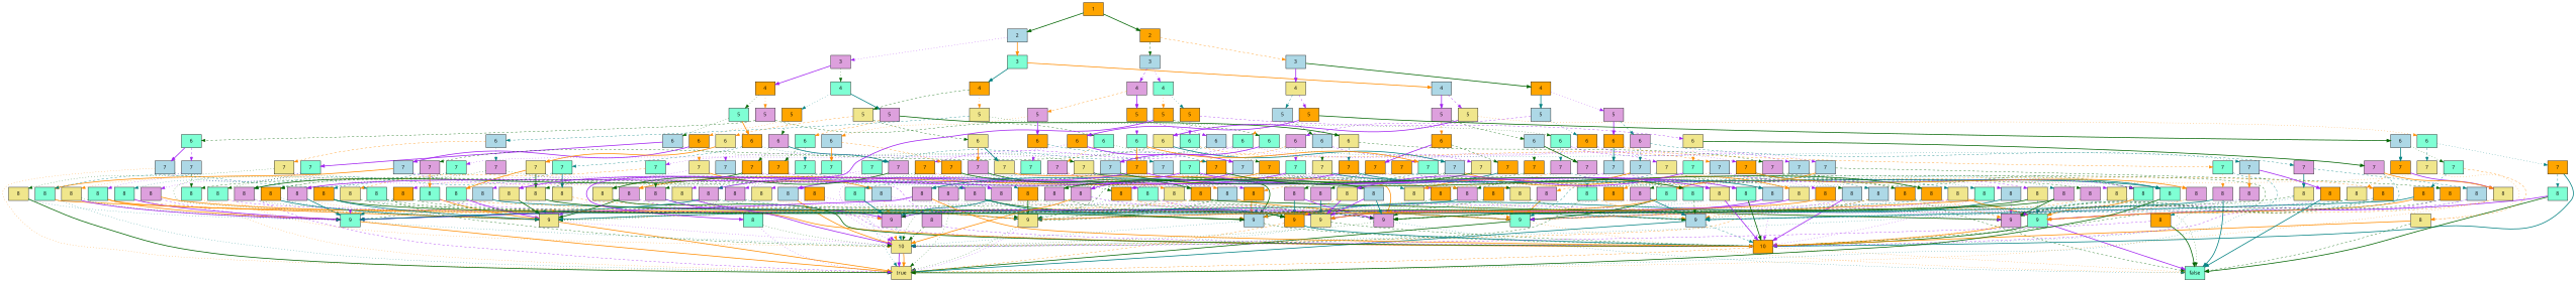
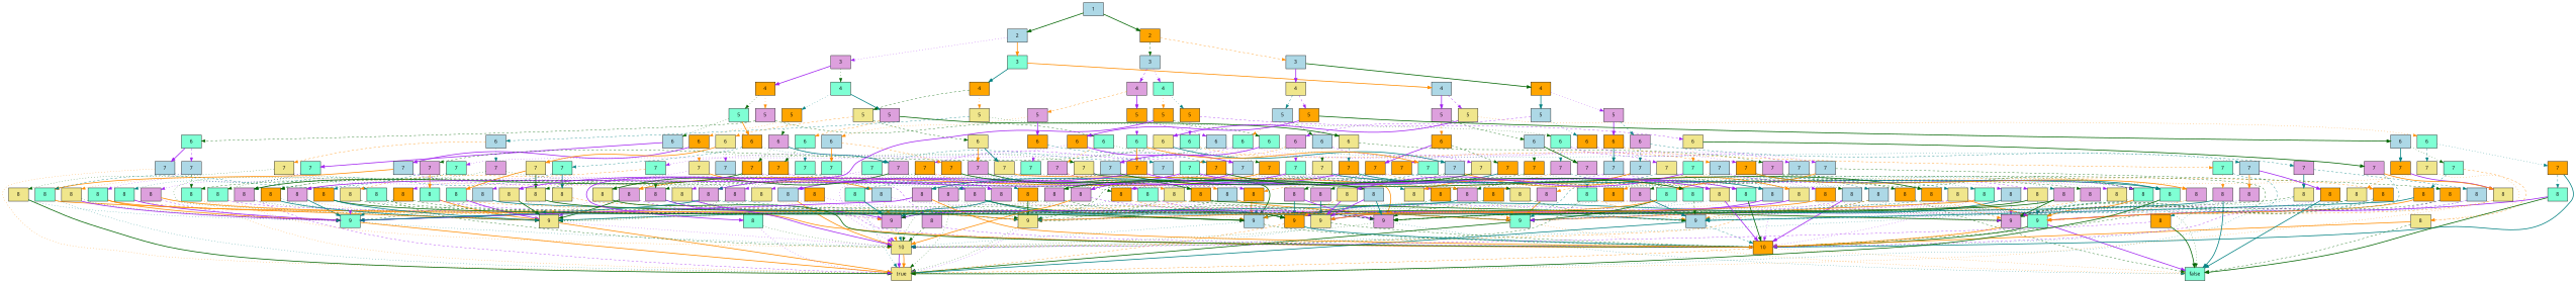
  digraph {
    fontname="Open Sans"
    node [shape=cercle style=filled fillcolor=orange fontname="Open Sans"]
    edge [style=dotted color=darkgreen fontname="Open Sans"]
-   n1 [label=1]
+   n1 [label=1 fillcolor=lightblue]
    n2 [label=2 fillcolor=lightblue]
    n3 [label=2]
    n4 [label=3 fillcolor=plum]
    n5 [label=3 fillcolor=aquamarine]
    n6 [label=4]
    n7 [label=4 fillcolor=aquamarine]
    n8 [label=5 fillcolor=plum]
    n9 [label=5 fillcolor=aquamarine]
    n10 [label=6 fillcolor=aquamarine]
    n11 [label=6 fillcolor=aquamarine]
    n12 [label=7 fillcolor=plum]
    n13 [label=7]
    n14 [label=8]
    n15 [label=8 fillcolor=lightblue]
    n16 [label=9 fillcolor=lightblue]
    n17 [label=10 fillcolor=khaki]
    n18 [label=10]
    n19 [label=true fillcolor=khaki]
    n20 [label=false fillcolor=aquamarine]
    n21 [label=9 fillcolor=khaki]
    n22 [label=9 fillcolor=aquamarine]
    n23 [label=8 fillcolor=plum]
    n24 [label=8 fillcolor=plum]
    n25 [label=9 fillcolor=aquamarine]
    n26 [label=9 fillcolor=khaki]
    n27 [label=7 fillcolor=lightblue]
    n28 [label=7 fillcolor=lightblue]
    n29 [label=8 fillcolor=aquamarine]
    n30 [label=8 fillcolor=aquamarine]
    n31 [label=9 fillcolor=aquamarine]
    n32 [label=8 fillcolor=aquamarine]
    n33 [label=9 fillcolor=plum]
    n34 [label=6]
    n35 [label=6 fillcolor=lightblue]
    n36 [label=7 fillcolor=aquamarine]
    n37 [label=7 fillcolor=lightblue]
    n38 [label=8 fillcolor=plum]
    n39 [label=8 fillcolor=khaki]
    n40 [label=9]
    n41 [label=9 fillcolor=lightblue]
    n42 [label=8]
    n43 [label=8 fillcolor=plum]
    n44 [label=9 fillcolor=plum]
    n45 [label=7 fillcolor=aquamarine]
    n46 [label=7 fillcolor=khaki]
    n47 [label=8 fillcolor=plum]
    n48 [label=8 fillcolor=aquamarine]
    n49 [label=8]
    n50 [label=5 fillcolor=plum]
    n51 [label=5]
    n52 [label=6 fillcolor=aquamarine]
    n53 [label=6 fillcolor=khaki]
    n54 [label=7]
    n55 [label=7 fillcolor=aquamarine]
    n56 [label=8]
    n57 [label=8 fillcolor=plum]
    n58 [label=9 fillcolor=plum]
    n59 [label=8 fillcolor=khaki]
    n60 [label=8 fillcolor=plum]
    n61 [label=7]
    n62 [label=7 fillcolor=plum]
    n63 [label=8 fillcolor=lightblue]
    n64 [label=8 fillcolor=lightblue]
    n65 [label=9 fillcolor=khaki]
    n66 [label=8 fillcolor=plum]
    n67 [label=6]
    n68 [label=6 fillcolor=plum]
    n69 [label=7 fillcolor=khaki]
    n70 [label=7 fillcolor=lightblue]
    n71 [label=8 fillcolor=lightblue]
    n72 [label=8 fillcolor=lightblue]
    n73 [label=8 fillcolor=aquamarine]
    n74 [label=7 fillcolor=plum]
    n75 [label=7]
    n76 [label=8 fillcolor=khaki]
    n77 [label=8 fillcolor=plum]
    n78 [label=8 fillcolor=plum]
    n79 [label=4]
    n80 [label=4 fillcolor=lightblue]
    n81 [label=5 fillcolor=khaki]
    n82 [label=5 fillcolor=khaki]
    n83 [label=6 fillcolor=khaki]
    n84 [label=6 fillcolor=khaki]
    n85 [label=7 fillcolor=khaki]
    n86 [label=7 fillcolor=lightblue]
    n87 [label=8 fillcolor=aquamarine]
    n88 [label=8 fillcolor=khaki]
    n89 [label=8 fillcolor=aquamarine]
    n90 [label=8 fillcolor=khaki]
    n91 [label=7 fillcolor=khaki]
    n92 [label=7 fillcolor=plum]
    n93 [label=8 fillcolor=plum]
    n94 [label=8]
    n95 [label=8]
    n96 [label=6 fillcolor=aquamarine]
    n97 [label=6 fillcolor=lightblue]
    n98 [label=7 fillcolor=plum]
    n99 [label=7 fillcolor=khaki]
    n100 [label=8 fillcolor=lightblue]
    n101 [label=8]
    n102 [label=7 fillcolor=plum]
    n103 [label=7 fillcolor=khaki]
    n104 [label=8]
    n105 [label=8 fillcolor=aquamarine]
    n106 [label=8]
    n107 [label=8 fillcolor=khaki]
    n108 [label=5 fillcolor=plum]
    n109 [label=5 fillcolor=khaki]
    n110 [label=6]
    n111 [label=6 fillcolor=lightblue]
    n112 [label=7]
    n113 [label=7]
    n114 [label=8 fillcolor=plum]
    n115 [label=8 fillcolor=lightblue]
    n116 [label=8 fillcolor=plum]
    n117 [label=7 fillcolor=plum]
    n118 [label=7]
    n119 [label=8 fillcolor=lightblue]
    n120 [label=8 fillcolor=aquamarine]
    n121 [label=8 fillcolor=aquamarine]
    n122 [label=6 fillcolor=khaki]
    n123 [label=6 fillcolor=aquamarine]
    n124 [label=7 fillcolor=plum]
    n125 [label=7 fillcolor=lightblue]
    n126 [label=8 fillcolor=aquamarine]
    n127 [label=8 fillcolor=plum]
    n128 [label=8 fillcolor=khaki]
    n129 [label=7]
    n130 [label=7 fillcolor=khaki]
    n131 [label=8 fillcolor=aquamarine]
    n132 [label=8 fillcolor=khaki]
    n133 [label=8]
    n134 [label=3 fillcolor=lightblue]
    n135 [label=3 fillcolor=lightblue]
    n136 [label=4]
    n137 [label=4 fillcolor=khaki]
    n138 [label=5 fillcolor=lightblue]
    n139 [label=5 fillcolor=plum]
    n140 [label=6 fillcolor=plum]
    n141 [label=6]
    n142 [label=7 fillcolor=aquamarine]
    n143 [label=7 fillcolor=aquamarine]
    n144 [label=8 fillcolor=khaki]
    n145 [label=8 fillcolor=aquamarine]
    n146 [label=8 fillcolor=plum]
    n147 [label=8 fillcolor=khaki]
    n148 [label=7 fillcolor=lightblue]
    n149 [label=7]
    n150 [label=8 fillcolor=plum]
    n151 [label=8 fillcolor=khaki]
    n152 [label=6 fillcolor=plum]
    n153 [label=6]
    n154 [label=7 fillcolor=lightblue]
    n155 [label=7 fillcolor=plum]
    n156 [label=8 fillcolor=khaki]
    n157 [label=8 fillcolor=lightblue]
    n158 [label=8 fillcolor=khaki]
    n159 [label=7 fillcolor=lightblue]
    n160 [label=7 fillcolor=aquamarine]
    n161 [label=8 fillcolor=khaki]
    n162 [label=8 fillcolor=plum]
    n163 [label=8]
    n164 [label=5]
    n165 [label=5 fillcolor=lightblue]
    n166 [label=6]
    n167 [label=6 fillcolor=lightblue]
    n168 [label=7 fillcolor=aquamarine]
    n169 [label=7 fillcolor=lightblue]
    n170 [label=8 fillcolor=plum]
    n171 [label=8 fillcolor=khaki]
    n172 [label=8 fillcolor=khaki]
    n173 [label=8 fillcolor=plum]
    n174 [label=7]
    n175 [label=7 fillcolor=aquamarine]
    n176 [label=8 fillcolor=khaki]
    n177 [label=8 fillcolor=khaki]
    n178 [label=8]
    n179 [label=6 fillcolor=aquamarine]
    n180 [label=6 fillcolor=lightblue]
    n181 [label=7]
    n182 [label=7 fillcolor=lightblue]
    n183 [label=8 fillcolor=khaki]
    n184 [label=8]
    n185 [label=8 fillcolor=aquamarine]
    n186 [label=7 fillcolor=khaki]
    n187 [label=7 fillcolor=khaki]
    n188 [label=8 fillcolor=plum]
    n189 [label=8]
    n190 [label=8 fillcolor=aquamarine]
    n191 [label=4 fillcolor=plum]
    n192 [label=4 fillcolor=aquamarine]
    n193 [label=5 fillcolor=plum]
    n194 [label=5]
    n195 [label=6 fillcolor=lightblue]
    n196 [label=6]
    n197 [label=7 fillcolor=aquamarine]
    n198 [label=7]
    n199 [label=8 fillcolor=lightblue]
    n200 [label=8 fillcolor=khaki]
    n201 [label=7 fillcolor=aquamarine]
    n202 [label=7]
    n203 [label=8 fillcolor=plum]
    n204 [label=8]
    n205 [label=6 fillcolor=aquamarine]
    n206 [label=6 fillcolor=lightblue]
    n207 [label=7]
    n208 [label=7 fillcolor=aquamarine]
    n209 [label=8 fillcolor=khaki]
    n210 [label=8 fillcolor=aquamarine]
    n211 [label=7 fillcolor=aquamarine]
    n212 [label=7]
    n213 [label=8]
    n214 [label=8 fillcolor=aquamarine]
    n215 [label=8 fillcolor=plum]
    n216 [label=5]
    n217 [label=5]
    n218 [label=6 fillcolor=khaki]
    n219 [label=6 fillcolor=aquamarine]
    n220 [label=7 fillcolor=aquamarine]
    n221 [label=7 fillcolor=plum]
    n222 [label=8 fillcolor=khaki]
    n223 [label=8 fillcolor=plum]
    n224 [label=7 fillcolor=lightblue]
    n225 [label=7 fillcolor=aquamarine]
    n226 [label=8]
    n227 [label=8]
    n228 [label=6 fillcolor=aquamarine]
    n229 [label=8 fillcolor=aquamarine]
    n230 [label=7 fillcolor=lightblue]
    n231 [label=7 fillcolor=lightblue]
    n232 [label=8 fillcolor=aquamarine]
    n233 [label=8]
    n234 [label=8 fillcolor=plum]
    n1 -> n2 [style=bold]
    n1 -> n3 [style=bold]
    n2 -> n4 [color=purple]
    n2 -> n5 [color=darkorange style=bold]
    n3 -> n134 [style=dashed color=darkorange]
    n3 -> n135 [style=dashed]
    n4 -> n6 [style=bold color=purple]
    n4 -> n7
    n5 -> n79 [style=bold color=teal]
    n5 -> n80 [color=darkorange style=bold]
    n6 -> n8 [color=darkorange]
    n6 -> n9
    n7 -> n50 [style=bold color=teal]
    n7 -> n51 [color=teal]
    n8 -> n10 [style=dashed]
    n8 -> n11 [style=dashed]
    n9 -> n34 [style=bold color=darkorange]
    n9 -> n35
    n10 -> n12 [style=dashed color=darkorange]
    n10 -> n13
    n11 -> n27 [style=dashed color=purple]
    n11 -> n28 [color=purple style=bold]
    n12 -> n14 [style=dashed color=purple]
    n12 -> n15 [color=darkorange style=dashed]
    n13 -> n23 [style=dashed]
    n13 -> n24 [color=darkorange style=bold]
    n14 -> n16 [style=bold color=darkorange]
    n14 -> n16 [color=teal]
    n15 -> n21 [style=dashed]
    n15 -> n22 [color=darkorange style=bold]
    n16 -> n17 [color=teal]
    n16 -> n18 [style=dashed]
    n17 -> n19 [style=bold color=purple]
    n17 -> n19 [color=darkorange style=bold]
    n18 -> n19 [color=darkorange style=dashed]
    n18 -> n20 [color=darkorange]
    n21 -> n19
    n21 -> n19 [color=purple]
    n22 -> n19 [style=bold]
    n22 -> n20 [color=darkorange]
    n23 -> n17 [color=darkorange style=dashed]
    n23 -> n25 [color=teal]
    n24 -> n18 [style=dashed color=purple]
    n24 -> n26 [style=bold]
    n25 -> n18 [style=bold]
    n25 -> n20 [style=bold color=purple]
    n26 -> n17 [color=purple]
    n26 -> n19 [color=darkorange style=bold]
    n27 -> n29 [style=dashed]
    n27 -> n30 [color=purple]
    n28 -> n19 [color=darkorange]
    n28 -> n32 [color=teal]
    n29 -> n19 [color=darkorange]
    n29 -> n21 [color=darkorange]
    n30 -> n18 [color=darkorange style=bold]
    n30 -> n31 [style=bold color=darkorange]
    n31 -> n17 [color=teal]
    n31 -> n19 [style=bold color=darkorange]
    n32 -> n17 [style=dashed]
    n32 -> n33 [style=dashed]
    n33 -> n17
    n33 -> n20 [color=teal]
    n34 -> n36 [style=dashed color=teal]
    n34 -> n37 [color=teal]
    n35 -> n45 [style=bold color=purple]
    n35 -> n46
    n36 -> n38 [style=dashed color=teal]
    n36 -> n39 [color=teal style=bold]
    n37 -> n42 [style=dashed color=darkorange]
    n37 -> n43 [color=darkorange]
    n38 -> n19 [style=dashed color=purple]
    n38 -> n40
    n39 -> n26 [color=darkorange]
    n39 -> n41 [color=darkorange style=dashed]
    n40 -> n18 [color=teal style=bold]
    n40 -> n19 [style=dashed color=darkorange]
    n41 -> n18 [style=dashed color=teal]
    n41 -> n19 [color=teal style=bold]
    n42 -> n44 [style=dashed color=teal]
    n42 -> n44 [style=dashed]
    n43 -> n26 [color=darkorange]
    n43 -> n31 [color=teal style=bold]
    n44 -> n18 [color=darkorange]
    n44 -> n18 [color=darkorange style=bold]
    n45 -> n47 [color=purple]
    n45 -> n48 [color=teal]
    n46 -> n16 [style=bold]
    n46 -> n49 [color=purple style=dashed]
    n47 -> n21 [style=bold color=darkorange]
    n47 -> n31 [color=purple style=dashed]
    n48 -> n21 [color=darkorange style=dashed]
    n48 -> n31 [style=bold color=purple]
    n49 -> n22 [color=darkorange]
    n49 -> n33 [style=dashed]
    n50 -> n52 [style=dashed color=darkorange]
    n50 -> n53 [style=bold]
    n51 -> n67 [color=darkorange]
    n51 -> n68
    n52 -> n54 [style=dashed]
    n52 -> n55 [color=teal]
    n53 -> n61 [style=dashed color=teal]
    n53 -> n62 [style=dashed]
    n54 -> n56
    n54 -> n57 [color=purple style=dashed]
    n55 -> n59 [color=purple]
    n55 -> n60 [color=teal style=dashed]
    n56 -> n26 [style=bold color=teal]
    n56 -> n26 [color=teal]
    n57 -> n44 [color=darkorange]
    n57 -> n58 [style=bold color=teal]
    n58 -> n17 [color=darkorange]
    n58 -> n17 [color=teal style=dashed]
    n59 -> n40
    n59 -> n58 [style=bold color=purple]
    n60 -> n16 [style=bold]
    n60 -> n40 [color=teal style=bold]
    n61 -> n63 [style=bold color=teal]
    n61 -> n64 [color=purple style=bold]
    n62 -> n18 [style=dashed]
    n62 -> n66 [style=dashed color=darkorange]
    n63 -> n18 [color=purple]
    n63 -> n65 [style=bold color=purple]
    n64 -> n16 [color=purple]
    n64 -> n17 [color=darkorange style=bold]
    n65 -> n17 [color=teal]
    n65 -> n18 [style=dashed]
    n66 -> n22 [style=bold color=darkorange]
    n66 -> n40 [color=darkorange]
    n67 -> n69 [color=darkorange]
    n67 -> n70 [color=purple style=bold]
    n68 -> n74 [style=bold color=teal]
    n68 -> n75
    n69 -> n71 [color=purple]
    n69 -> n72 [color=darkorange style=bold]
    n70 -> n60 [style=dashed color=purple]
    n70 -> n73 [color=darkorange style=bold]
    n71 -> n31 [style=dashed]
    n71 -> n41 [color=teal style=bold]
    n72 -> n58 [color=darkorange style=dashed]
    n72 -> n65 [color=purple]
    n73 -> n19 [color=teal]
    n73 -> n26 [style=bold color=darkorange]
    n74 -> n76 [style=bold]
    n74 -> n77
    n75 -> n38 [style=bold]
    n75 -> n78 [color=purple style=dashed]
    n76 -> n18 [style=bold]
    n76 -> n26 [color=purple]
    n77 -> n25
    n77 -> n31 [style=bold color=teal]
    n78 -> n17 [style=dashed]
    n78 -> n18 [color=purple style=dashed]
    n79 -> n81 [style=dashed]
    n79 -> n82 [color=darkorange]
    n80 -> n108 [style=bold color=purple]
    n80 -> n109 [color=purple style=dashed]
    n81 -> n83 [style=dashed color=darkorange]
    n81 -> n84 [style=dashed]
    n82 -> n96
    n82 -> n97 [color=teal style=dashed]
    n83 -> n85 [style=bold color=darkorange]
    n83 -> n86 [color=purple]
    n84 -> n91 [style=bold color=teal]
    n84 -> n92 [color=darkorange style=bold]
    n85 -> n87 [style=bold color=darkorange]
    n85 -> n88 [style=bold]
    n86 -> n89 [color=teal]
    n86 -> n90 [color=darkorange]
    n87 -> n22 [color=darkorange style=dashed]
    n87 -> n26 [style=bold color=purple]
    n88 -> n26 [color=teal]
    n88 -> n40 [style=bold]
    n89 -> n25 [color=darkorange style=bold]
    n89 -> n41 [color=darkorange]
    n90 -> n31 [style=bold color=purple]
    n90 -> n31
    n91 -> n33 [color=darkorange style=bold]
    n91 -> n93 [color=purple]
    n92 -> n94 [style=bold]
    n92 -> n95 [color=teal]
    n93 -> n26
    n93 -> n33 [style=dashed color=teal]
    n94 -> n26 [style=dashed color=darkorange]
    n94 -> n44 [style=bold]
    n95 -> n21 [style=bold]
    n95 -> n40
    n96 -> n98 [style=dashed color=teal]
    n96 -> n99 [color=purple style=dashed]
    n97 -> n102 [color=teal]
    n97 -> n103 [color=darkorange style=dashed]
    n98 -> n14 [style=dashed color=darkorange]
    n98 -> n100 [color=teal style=dashed]
    n99 -> n22 [color=teal style=dashed]
    n99 -> n101 [style=dashed]
    n100 -> n33 [style=dashed]
    n100 -> n41 [style=dashed color=darkorange]
    n101 -> n20 [style=dashed]
    n101 -> n58 [color=teal]
    n102 -> n104
    n102 -> n105
    n103 -> n106 [color=purple]
    n103 -> n107
    n104 -> n21 [color=teal]
    n104 -> n65 [color=darkorange style=dashed]
    n105 -> n17 [color=darkorange]
    n105 -> n58 [color=purple style=dashed]
    n106 -> n17 [color=purple]
    n106 -> n22 [color=purple]
    n107 -> n19 [style=bold]
    n107 -> n31 [color=teal]
    n108 -> n110 [style=dashed color=darkorange]
    n108 -> n111 [style=dashed]
    n109 -> n122 [style=bold color=purple]
    n109 -> n123 [color=darkorange]
    n110 -> n112 [style=bold color=purple]
    n110 -> n113 [style=dashed]
    n111 -> n117 [style=bold]
    n111 -> n118
    n112 -> n77 [color=darkorange style=dashed]
    n112 -> n114 [style=dashed]
    n113 -> n115
    n113 -> n116 [color=teal style=bold]
    n114 -> n33 [color=purple style=bold]
    n114 -> n40 [style=bold color=teal]
    n115 -> n18 [style=bold color=purple]
    n115 -> n40 [color=purple style=dashed]
    n116 -> n18 [style=bold color=darkorange]
    n116 -> n31 [color=purple style=bold]
    n117 -> n119 [color=purple]
    n117 -> n120 [color=teal]
    n118 -> n21 [style=dashed]
    n118 -> n121 [color=teal]
    n119 -> n40 [style=bold color=teal]
    n119 -> n44 [color=purple style=dashed]
    n120 -> n17 [style=dashed]
    n120 -> n41 [style=dashed color=darkorange]
    n121 -> n18 [color=purple]
    n121 -> n22 [color=darkorange style=bold]
    n122 -> n124 [style=dashed]
    n122 -> n125 [color=teal style=bold]
    n123 -> n129 [color=teal]
    n123 -> n130 [color=teal style=dashed]
    n124 -> n73 [color=teal style=dashed]
    n124 -> n126 [style=bold color=darkorange]
    n125 -> n127 [style=dashed]
    n125 -> n128 [color=darkorange style=bold]
    n126 -> n26 [style=bold color=darkorange]
    n126 -> n33 [color=purple style=dashed]
    n127 -> n40 [color=darkorange style=dashed]
    n127 -> n65 [style=bold color=teal]
    n128 -> n25 [color=darkorange]
    n128 -> n58 [color=purple style=bold]
    n129 -> n18 [color=teal style=bold]
    n129 -> n131 [style=dashed color=teal]
    n130 -> n132 [color=darkorange]
    n130 -> n133 [color=darkorange]
    n131 -> n20 [style=bold]
    n131 -> n25 [color=purple style=bold]
    n132 -> n18 [color=darkorange style=bold]
    n132 -> n20 [style=dashed]
    n133 -> n22 [color=darkorange]
    n133 -> n58 [style=dashed]
    n134 -> n136 [style=bold]
    n134 -> n137 [color=purple style=bold]
    n135 -> n191 [style=dashed color=purple]
    n135 -> n192 [color=purple]
    n136 -> n138 [style=bold color=teal]
    n136 -> n139 [color=purple]
    n137 -> n164 [style=dashed color=purple]
    n137 -> n165 [color=teal style=dashed]
    n138 -> n140 [style=dashed color=purple]
    n138 -> n141 [color=teal]
    n139 -> n152 [style=dashed color=teal]
    n139 -> n153 [color=purple style=bold]
    n140 -> n142 [style=dashed color=darkorange]
    n140 -> n143 [color=purple]
    n141 -> n148 [style=dashed color=purple]
    n141 -> n149 [color=purple]
    n142 -> n144 [style=bold color=purple]
    n142 -> n145 [color=purple style=bold]
    n143 -> n146 [style=bold color=purple]
    n143 -> n147 [color=purple]
    n144 -> n26 [style=bold]
    n144 -> n58 [color=darkorange]
    n145 -> n16 [color=darkorange]
    n145 -> n18 [style=bold]
    n146 -> n22 [color=teal style=dashed]
    n146 -> n31 [style=bold color=teal]
    n147 -> n20
    n147 -> n65 [color=teal]
    n148 -> n89 [style=dashed]
    n148 -> n150 [style=dashed]
    n149 -> n17 [color=purple]
    n149 -> n151 [style=dashed color=teal]
    n150 -> n40 [color=darkorange]
    n150 -> n41 [color=teal style=bold]
    n151 -> n21 [color=purple style=dashed]
    n151 -> n25 [style=bold color=darkorange]
    n152 -> n154 [style=dashed color=teal]
    n152 -> n155 [color=teal style=dashed]
    n153 -> n159 [style=bold color=teal]
    n153 -> n160 [color=darkorange style=dashed]
    n154 -> n77 [style=dashed]
    n154 -> n156 [color=darkorange style=bold]
    n155 -> n157 [style=dashed color=teal]
    n155 -> n158 [color=teal style=bold]
    n156 -> n33 [color=darkorange]
    n156 -> n33 [color=purple]
    n157 -> n19 [color=teal]
    n157 -> n44 [style=dashed color=purple]
    n158 -> n18 [color=teal]
    n158 -> n33 [style=dashed]
    n159 -> n104 [style=dashed color=purple]
    n159 -> n161 [color=purple style=dashed]
    n160 -> n162 [color=darkorange]
    n160 -> n163 [color=teal style=dashed]
    n161 -> n16 [style=bold]
    n161 -> n25 [style=dashed color=teal]
    n162 -> n20 [style=bold color=teal]
    n162 -> n26 [color=teal style=bold]
    n163 -> n17 [color=purple style=dashed]
    n163 -> n20 [style=bold]
    n164 -> n166 [style=bold color=purple]
    n164 -> n167 [style=bold]
    n165 -> n179 [color=darkorange]
    n165 -> n180 [style=dashed]
    n166 -> n168 [color=purple]
    n166 -> n169 [color=purple style=bold]
    n167 -> n174 [style=bold color=teal]
    n167 -> n175
    n168 -> n170
    n168 -> n171 [color=darkorange style=dashed]
    n169 -> n172
    n169 -> n173 [color=purple style=bold]
    n170 -> n17 [style=bold color=purple]
    n170 -> n21 [color=teal style=dashed]
    n171 -> n31 [color=purple]
    n171 -> n65 [style=dashed]
    n172 -> n16 [color=darkorange]
    n172 -> n41 [style=dashed]
    n173 -> n17 [color=darkorange style=bold]
    n173 -> n33 [style=dashed color=purple]
    n174 -> n176 [style=dashed color=darkorange]
    n174 -> n177 [color=purple style=bold]
    n175 -> n132 [color=darkorange style=dashed]
    n175 -> n178 [style=dashed color=teal]
    n176 -> n41 [style=dashed color=teal]
    n176 -> n44 [style=dashed]
    n177 -> n19 [color=darkorange]
    n177 -> n25 [color=darkorange style=dashed]
    n178 -> n25 [style=bold color=darkorange]
    n178 -> n41 [color=teal style=bold]
    n179 -> n181 [style=dashed color=purple]
    n179 -> n182 [color=purple]
    n180 -> n186 [style=dashed color=purple]
    n180 -> n187
    n181 -> n146 [color=teal]
    n181 -> n183 [color=darkorange style=dashed]
    n182 -> n184 [style=dashed]
    n182 -> n185 [color=darkorange style=bold]
    n183 -> n21 [style=dashed]
    n183 -> n22 [style=dashed]
    n184 -> n18 [style=dashed color=purple]
    n184 -> n44 [style=dashed]
    n185 -> n22 [style=bold]
    n185 -> n65 [style=bold color=darkorange]
    n186 -> n188 [style=bold]
    n186 -> n189 [color=purple]
    n187 -> n170
    n187 -> n190 [color=teal style=bold]
    n188 -> n17
    n188 -> n65 [style=dashed]
    n189 -> n21 [color=darkorange style=bold]
    n189 -> n44 [color=purple]
    n190 -> n19 [style=bold]
    n190 -> n41 [color=teal]
    n191 -> n193 [style=dashed color=darkorange]
    n191 -> n194 [color=purple style=bold]
    n192 -> n216 [color=teal]
    n192 -> n217 [color=darkorange]
    n193 -> n195 [color=darkorange]
    n193 -> n196 [color=purple style=bold]
    n194 -> n205 [style=dashed color=purple]
    n194 -> n206 [color=purple style=dashed]
    n195 -> n197 [style=bold color=darkorange]
    n195 -> n198 [color=darkorange style=dashed]
    n196 -> n201 [color=purple]
    n196 -> n202 [color=teal style=dashed]
    n197 -> n56 [style=dashed]
    n197 -> n57 [color=purple]
    n198 -> n199 [style=bold]
    n198 -> n200 [color=purple]
    n199 -> n33 [style=bold color=teal]
    n199 -> n65 [color=purple style=bold]
    n200 -> n22 [color=darkorange]
    n200 -> n26
    n201 -> n156 [color=teal]
    n201 -> n203 [color=teal style=dashed]
    n202 -> n88 [style=dashed]
    n202 -> n204 [style=bold]
    n203 -> n19
    n203 -> n21
    n204 -> n22 [color=teal style=dashed]
    n204 -> n44 [style=dashed color=darkorange]
    n205 -> n207 [style=bold color=darkorange]
    n205 -> n208 [color=darkorange style=bold]
    n206 -> n211 [style=dashed color=teal]
    n206 -> n212 [color=purple]
    n207 -> n43 [style=bold color=purple]
    n207 -> n209 [color=purple style=bold]
    n208 -> n89
    n208 -> n210 [color=teal style=dashed]
    n209 -> n18 [color=purple style=bold]
    n209 -> n21 [color=teal]
    n210 -> n19 [color=teal]
    n210 -> n58 [style=bold color=teal]
    n211 -> n213 [color=purple]
    n211 -> n214 [color=purple]
    n212 -> n190 [color=teal style=bold]
    n212 -> n215 [style=bold color=darkorange]
    n213 -> n31 [color=teal style=dashed]
    n213 -> n33 [style=dashed]
    n214 -> n16 [color=darkorange]
    n214 -> n65 [color=purple style=dashed]
    n215 -> n17 [color=teal]
    n215 -> n25 [color=darkorange style=dashed]
    n216 -> n218 [style=dashed color=purple]
    n216 -> n219 [color=purple style=dashed]
    n217 -> n228 [style=dashed]
    n217 -> n229 [color=purple style=bold]
    n218 -> n220 [color=darkorange]
    n218 -> n221 [style=bold]
    n219 -> n224 [style=dashed color=darkorange]
    n219 -> n225 [color=purple]
    n220 -> n222 [style=bold color=purple]
    n220 -> n223 [color=teal]
    n221 -> n44 [style=dashed color=teal]
    n221 -> n177 [color=darkorange style=bold]
    n222 -> n40 [style=dashed color=darkorange]
    n222 -> n65 [color=purple style=bold]
    n223 -> n33 [style=bold]
    n223 -> n44 [style=bold]
    n224 -> n89 [style=dashed color=purple]
    n224 -> n226 [color=darkorange]
    n225 -> n26
    n225 -> n227 [color=teal]
    n226 -> n25 [color=purple]
    n226 -> n26 [color=teal]
    n227 -> n16 [style=bold]
    n227 -> n26 [color=teal style=bold]
    n228 -> n230 [style=bold color=purple]
    n228 -> n231 [color=teal]
    n229 -> n17
    n229 -> n19 [color=purple]
    n230 -> n29 [style=dashed]
    n230 -> n232 [style=bold]
    n231 -> n233 [style=bold color=purple]
    n231 -> n234 [color=darkorange style=bold]
    n232 -> n22 [color=teal]
    n232 -> n41 [style=dashed]
    n233 -> n20 [style=bold color=teal]
    n233 -> n22 [color=purple]
    n234 -> n22 [color=purple]
    n234 -> n41 [color=teal]
  }
